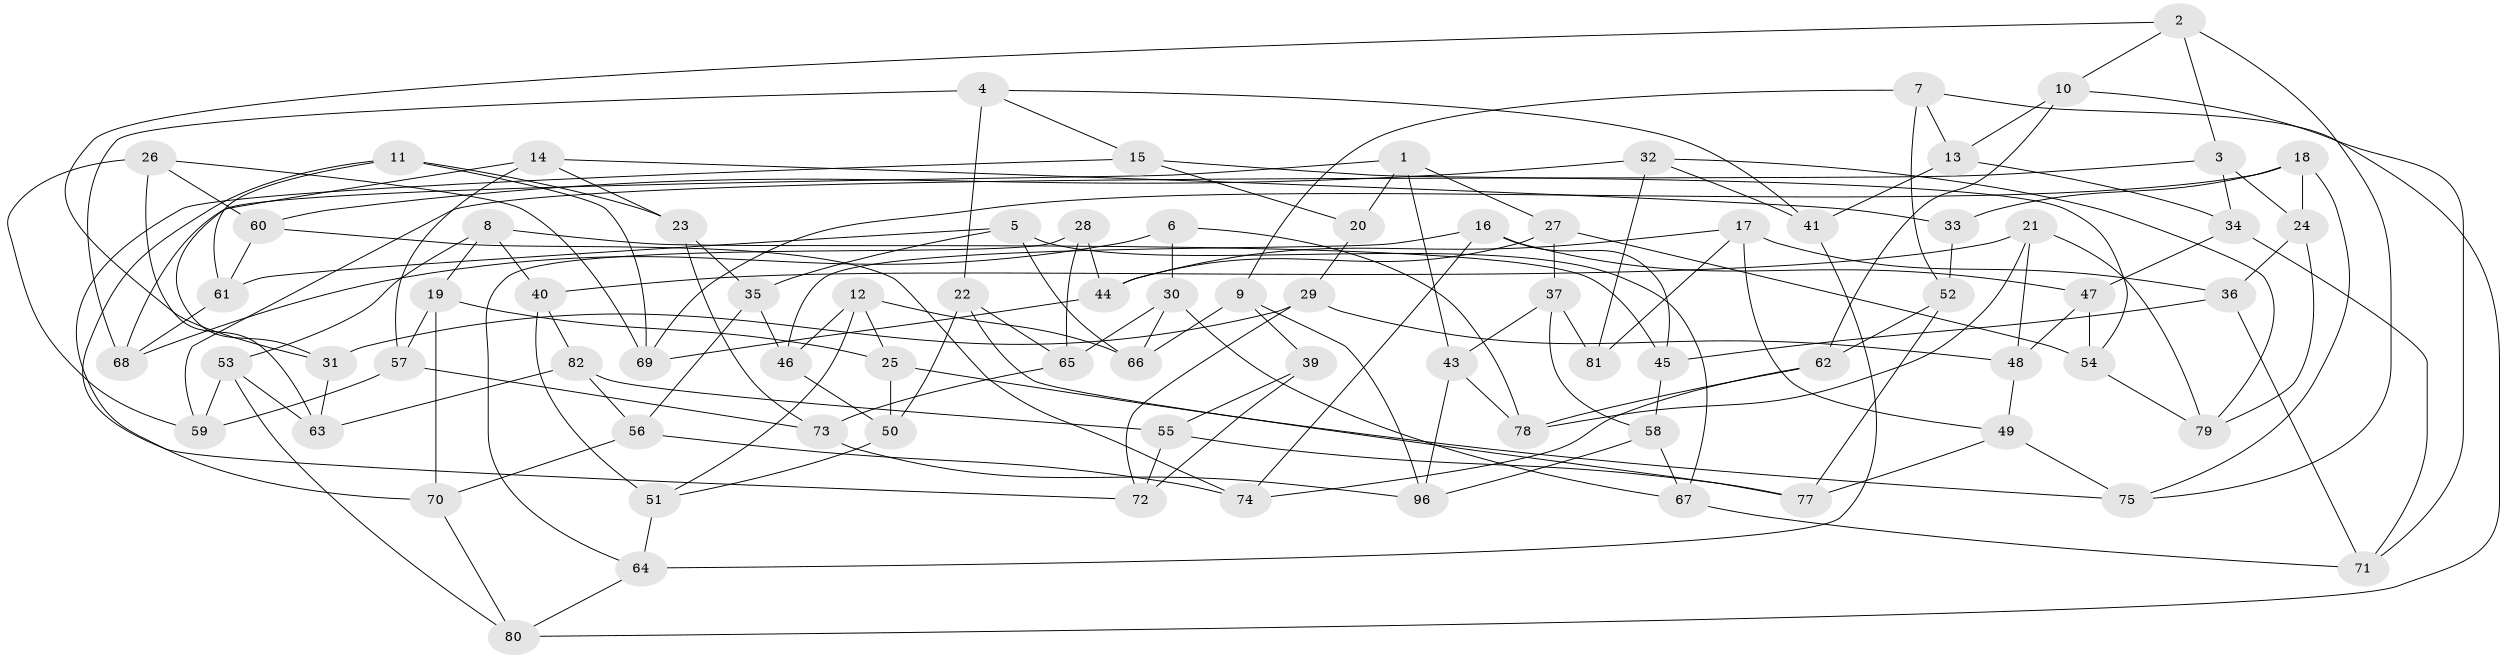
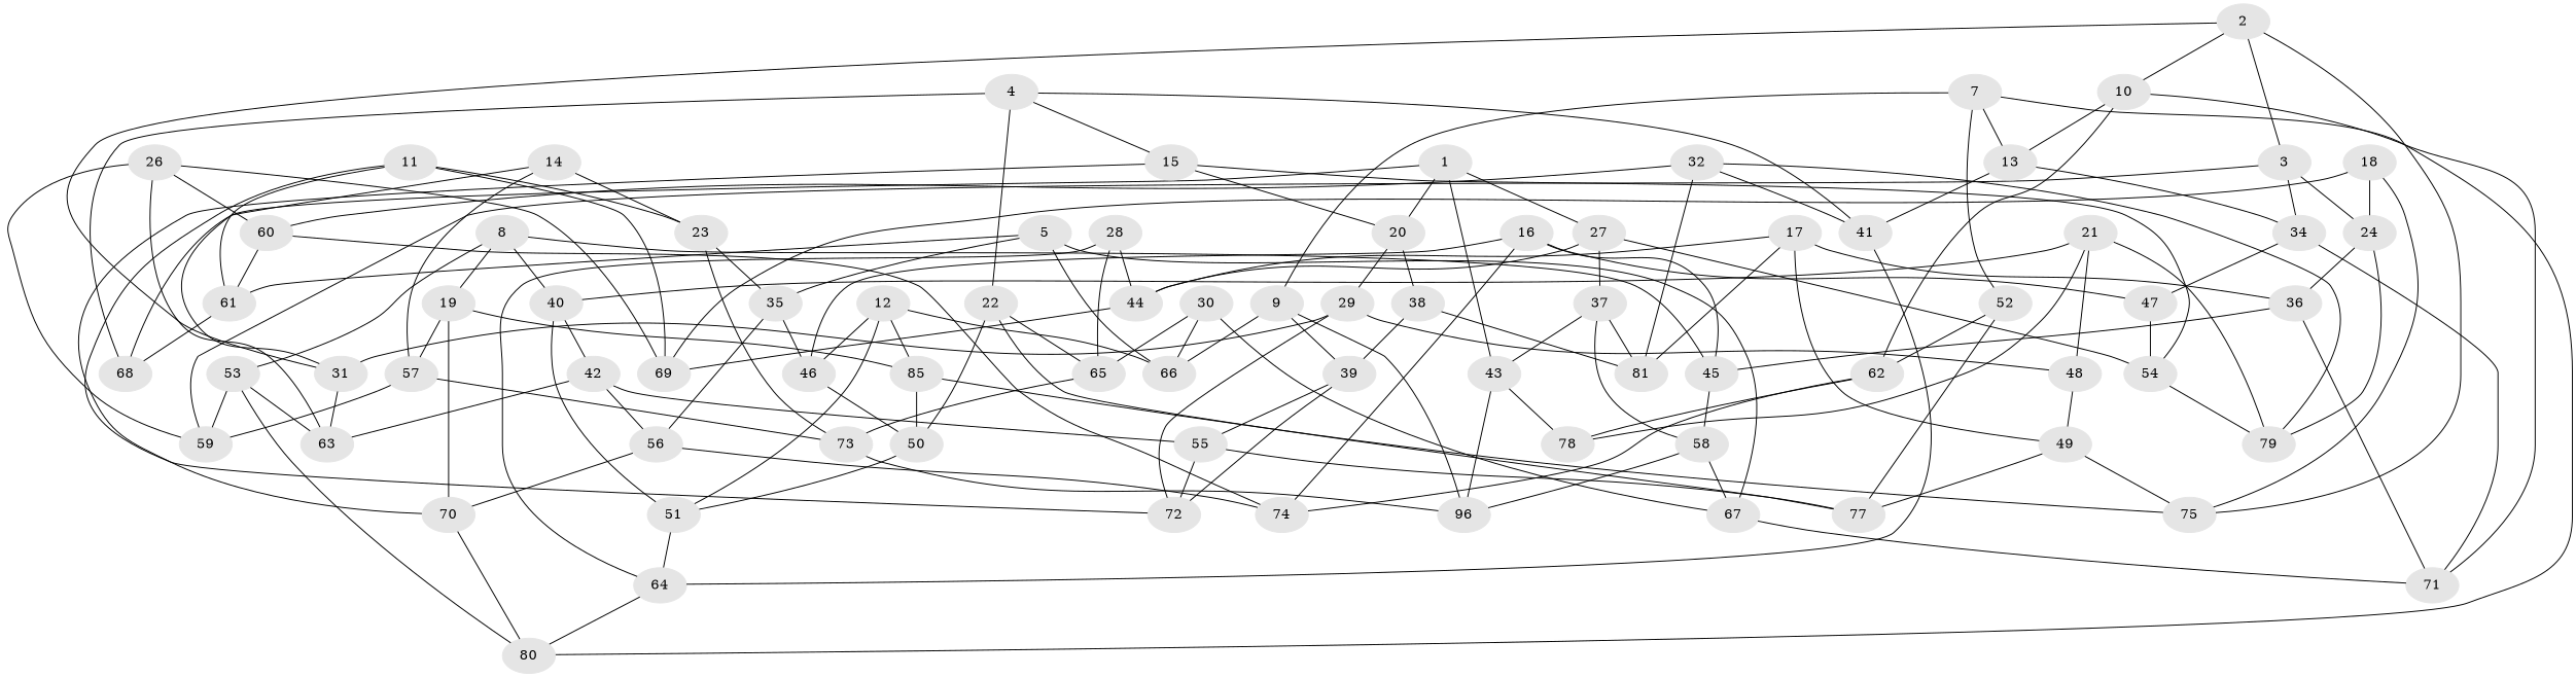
  graph {
    node [color=gray90 style=filled]
    1
    20
    27
    43
    68
+   38
    29
    54
    44
    37
    78
    n12 [label=96]
    2
    3
    10
    31
    75
    24
    34
    59
    13
    62
    71
    63
    36
    79
    47
    4
    15
    22
    41
    70
    50
    65
    77
    64
    5
    35
    61
    66
    67
    46
    56
-   6
    30
    39
    81
    7
    9
    52
    80
    8
    19
    40
    45
    53
-   25
+   25 [label=85]
    57
    51
-   42 [label=82]
+   42
    58
    72
    55
    74
    11
    23
    69
    73
    12
    14
-   33
    16
    48
    17
    49
    18
    21
    26
    60
    28
    32
    1 -- 20
    1 -- 27
    1 -- 43
    1 -- 68
+   20 -- 38
    20 -- 29
    27 -- 54
    27 -- 44
    27 -- 37
    43 -- 78
    43 -- n12
+   38 -- 39
+   38 -- 81
    29 -- 31
    29 -- 72
    29 -- 48
    54 -- 79
    44 -- 69
    37 -- 43
    37 -- 81
    37 -- 58
    2 -- 3
    2 -- 10
    2 -- 31
    2 -- 75
    3 -- 24
    3 -- 34
    3 -- 59
    10 -- 13
    10 -- 62
    10 -- 71
    31 -- 63
    24 -- 36
    24 -- 79
    34 -- 71
    34 -- 47
    13 -- 34
    13 -- 41
    62 -- 78
    62 -- 74
    36 -- 71
    36 -- 45
    47 -- 54
-   47 -- 48
    4 -- 68
    4 -- 15
    4 -- 22
    4 -- 41
    15 -- 20
    15 -- 54
    15 -- 70
    22 -- 50
    22 -- 65
    22 -- 77
    41 -- 64
    70 -- 80
    50 -- 51
    65 -- 73
    64 -- 80
    5 -- 35
    5 -- 61
    5 -- 66
    5 -- 67
    35 -- 46
    35 -- 56
    61 -- 68
    67 -- 71
    46 -- 50
    56 -- 70
    56 -- 74
-   6 -- 68
-   6 -- 78
-   6 -- 30
    30 -- 65
    30 -- 66
    30 -- 67
    39 -- 72
    39 -- 55
    7 -- 13
    7 -- 9
    7 -- 52
    7 -- 80
    9 -- n12
    9 -- 66
    9 -- 39
    52 -- 62
    52 -- 77
    8 -- 19
    8 -- 40
    8 -- 45
    8 -- 53
    19 -- 70
    19 -- 25
    19 -- 57
    40 -- 51
    40 -- 42
    45 -- 58
    53 -- 59
    53 -- 63
    53 -- 80
    25 -- 75
    25 -- 50
    57 -- 59
    57 -- 73
    51 -- 64
    42 -- 63
    42 -- 56
    42 -- 55
    58 -- n12
    58 -- 67
    55 -- 77
    55 -- 72
    11 -- 61
    11 -- 72
    11 -- 23
    11 -- 69
    23 -- 35
    23 -- 73
    73 -- n12
    12 -- 66
    12 -- 46
    12 -- 25
    12 -- 51
    14 -- 31
    14 -- 57
    14 -- 23
-   14 -- 33
-   33 -- 52
    16 -- 47
    16 -- 46
    16 -- 45
    16 -- 74
    48 -- 49
    17 -- 44
    17 -- 36
    17 -- 81
    17 -- 49
    49 -- 75
    49 -- 77
    18 -- 75
    18 -- 24
    18 -- 69
-   18 -- 33
    21 -- 78
    21 -- 79
    21 -- 40
    21 -- 48
    26 -- 59
    26 -- 63
    26 -- 69
    26 -- 60
    60 -- 61
    60 -- 74
    28 -- 44
    28 -- 65
    28 -- 64
    32 -- 79
    32 -- 41
    32 -- 81
    32 -- 60
  }
